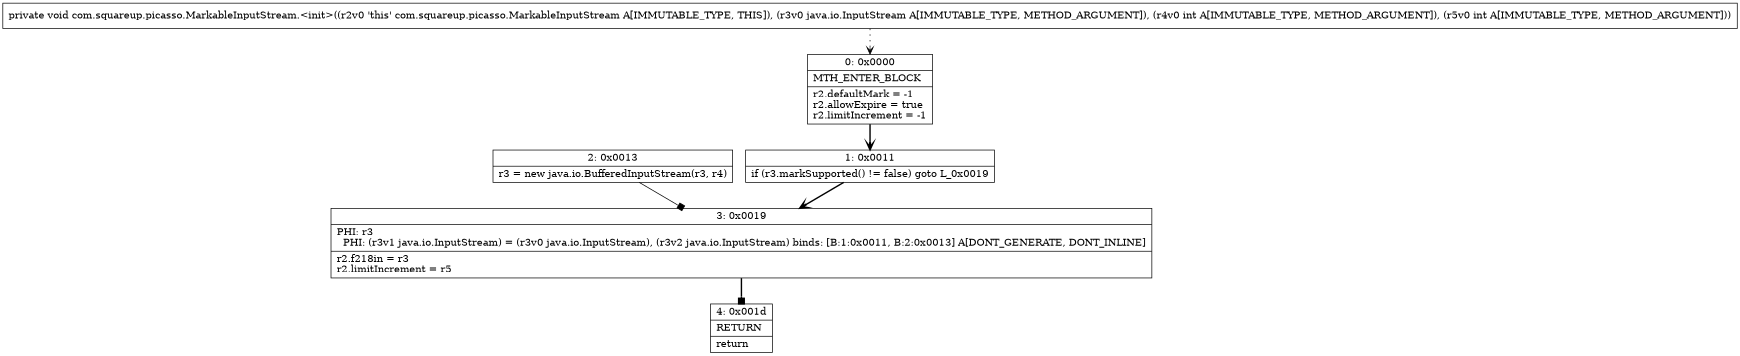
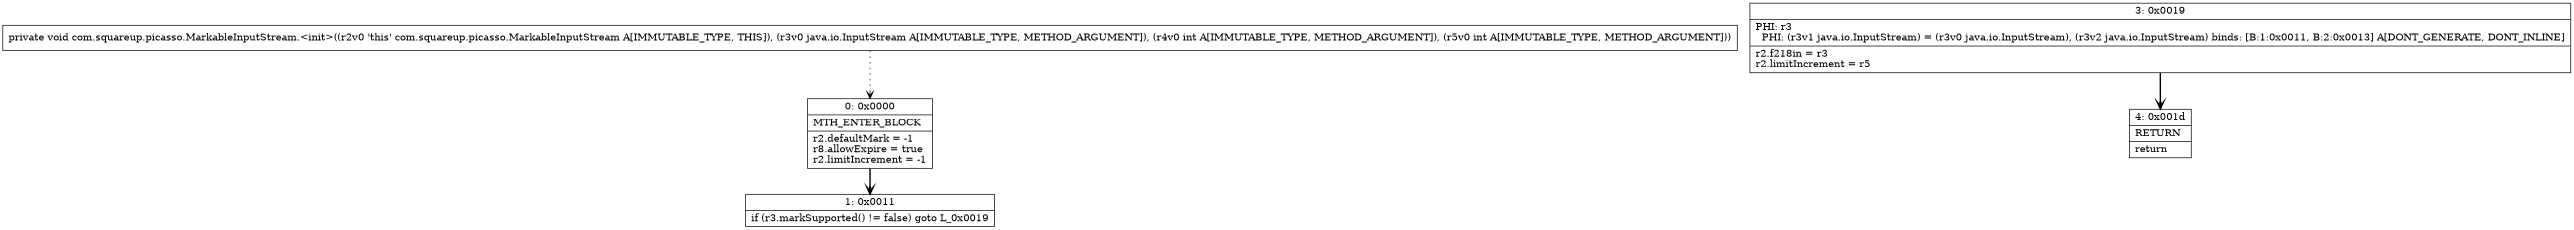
  digraph {
    node [shape=record]
    edge [arrowhead=vee style=bold]
-   n1 [label="{0\:\ 0x0000|MTH_ENTER_BLOCK\l|r2.defaultMark = \-1\lr2.allowExpire = true\lr2.limitIncrement = \-1\l}"]
+   n1 [label="{0\:\ 0x0000|MTH_ENTER_BLOCK\l|r2.defaultMark = \-1\lr8.allowExpire = true\lr2.limitIncrement = \-1\l}"]
    n2 [label="{1\:\ 0x0011|if (r3.markSupported() != false) goto L_0x0019\l}"]
    n3 [label="{3\:\ 0x0019|PHI: r3 \l  PHI: (r3v1 java.io.InputStream) = (r3v0 java.io.InputStream), (r3v2 java.io.InputStream) binds: [B:1:0x0011, B:2:0x0013] A[DONT_GENERATE, DONT_INLINE]\l|r2.f218in = r3\lr2.limitIncrement = r5\l}"]
-   n4 [label="{2\:\ 0x0013|r3 = new java.io.BufferedInputStream(r3, r4)\l}"]
    n5 [label="{4\:\ 0x001d|RETURN\l|return\l}"]
    n6 [label="{private void com.squareup.picasso.MarkableInputStream.\<init\>((r2v0 'this' com.squareup.picasso.MarkableInputStream A[IMMUTABLE_TYPE, THIS]), (r3v0 java.io.InputStream A[IMMUTABLE_TYPE, METHOD_ARGUMENT]), (r4v0 int A[IMMUTABLE_TYPE, METHOD_ARGUMENT]), (r5v0 int A[IMMUTABLE_TYPE, METHOD_ARGUMENT])) }"]
    n1 -> n2
-   n2 -> n3
-   n3 -> n5 [arrowhead=box]
-   n4 -> n3 [arrowhead=box style=solid]
+   n3 -> n5
    n6 -> n1 [style=dotted]
  }
